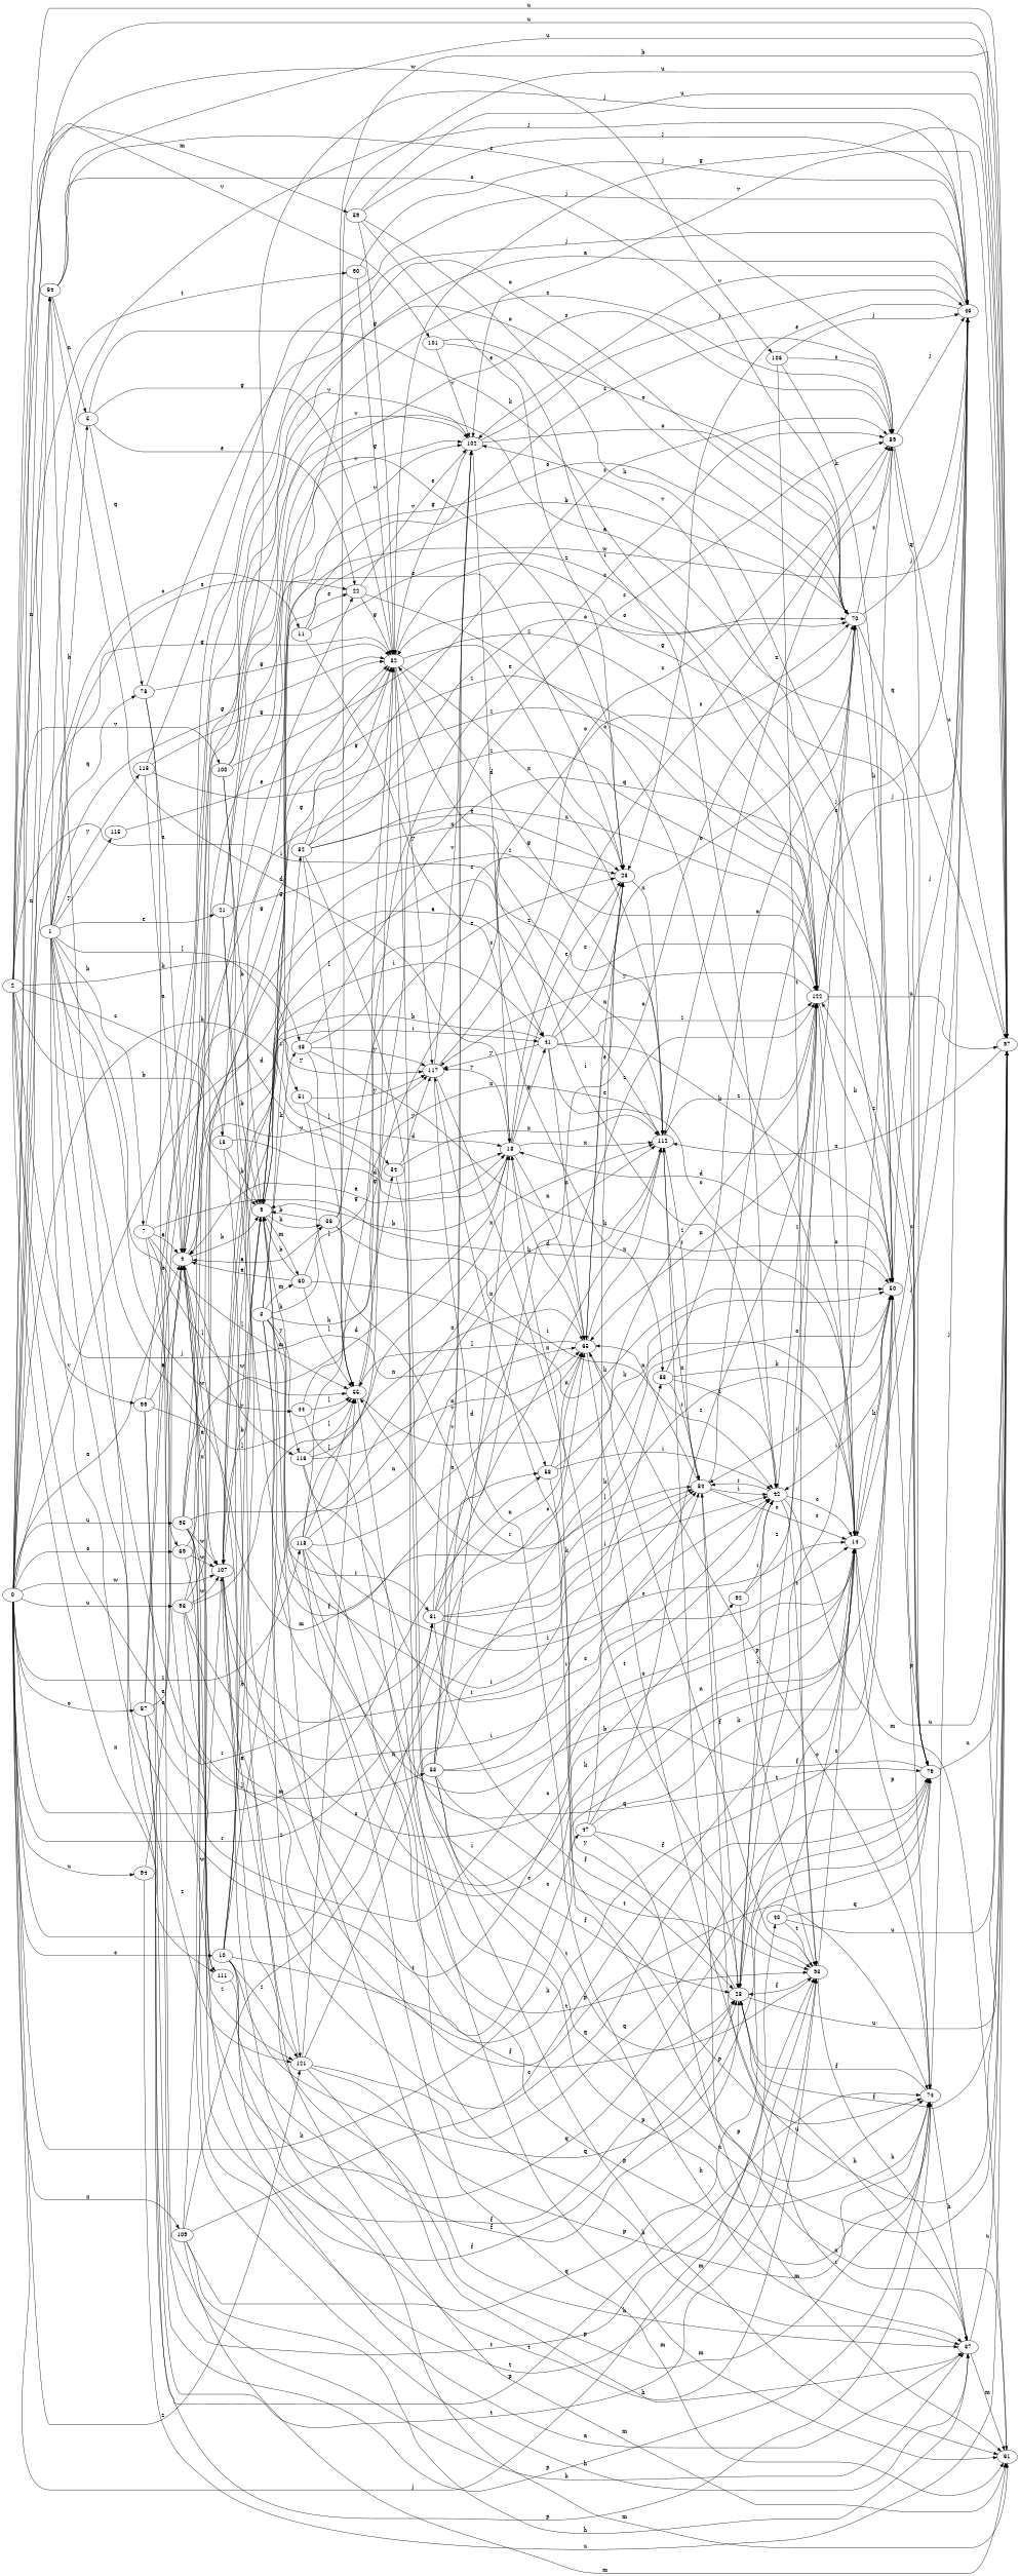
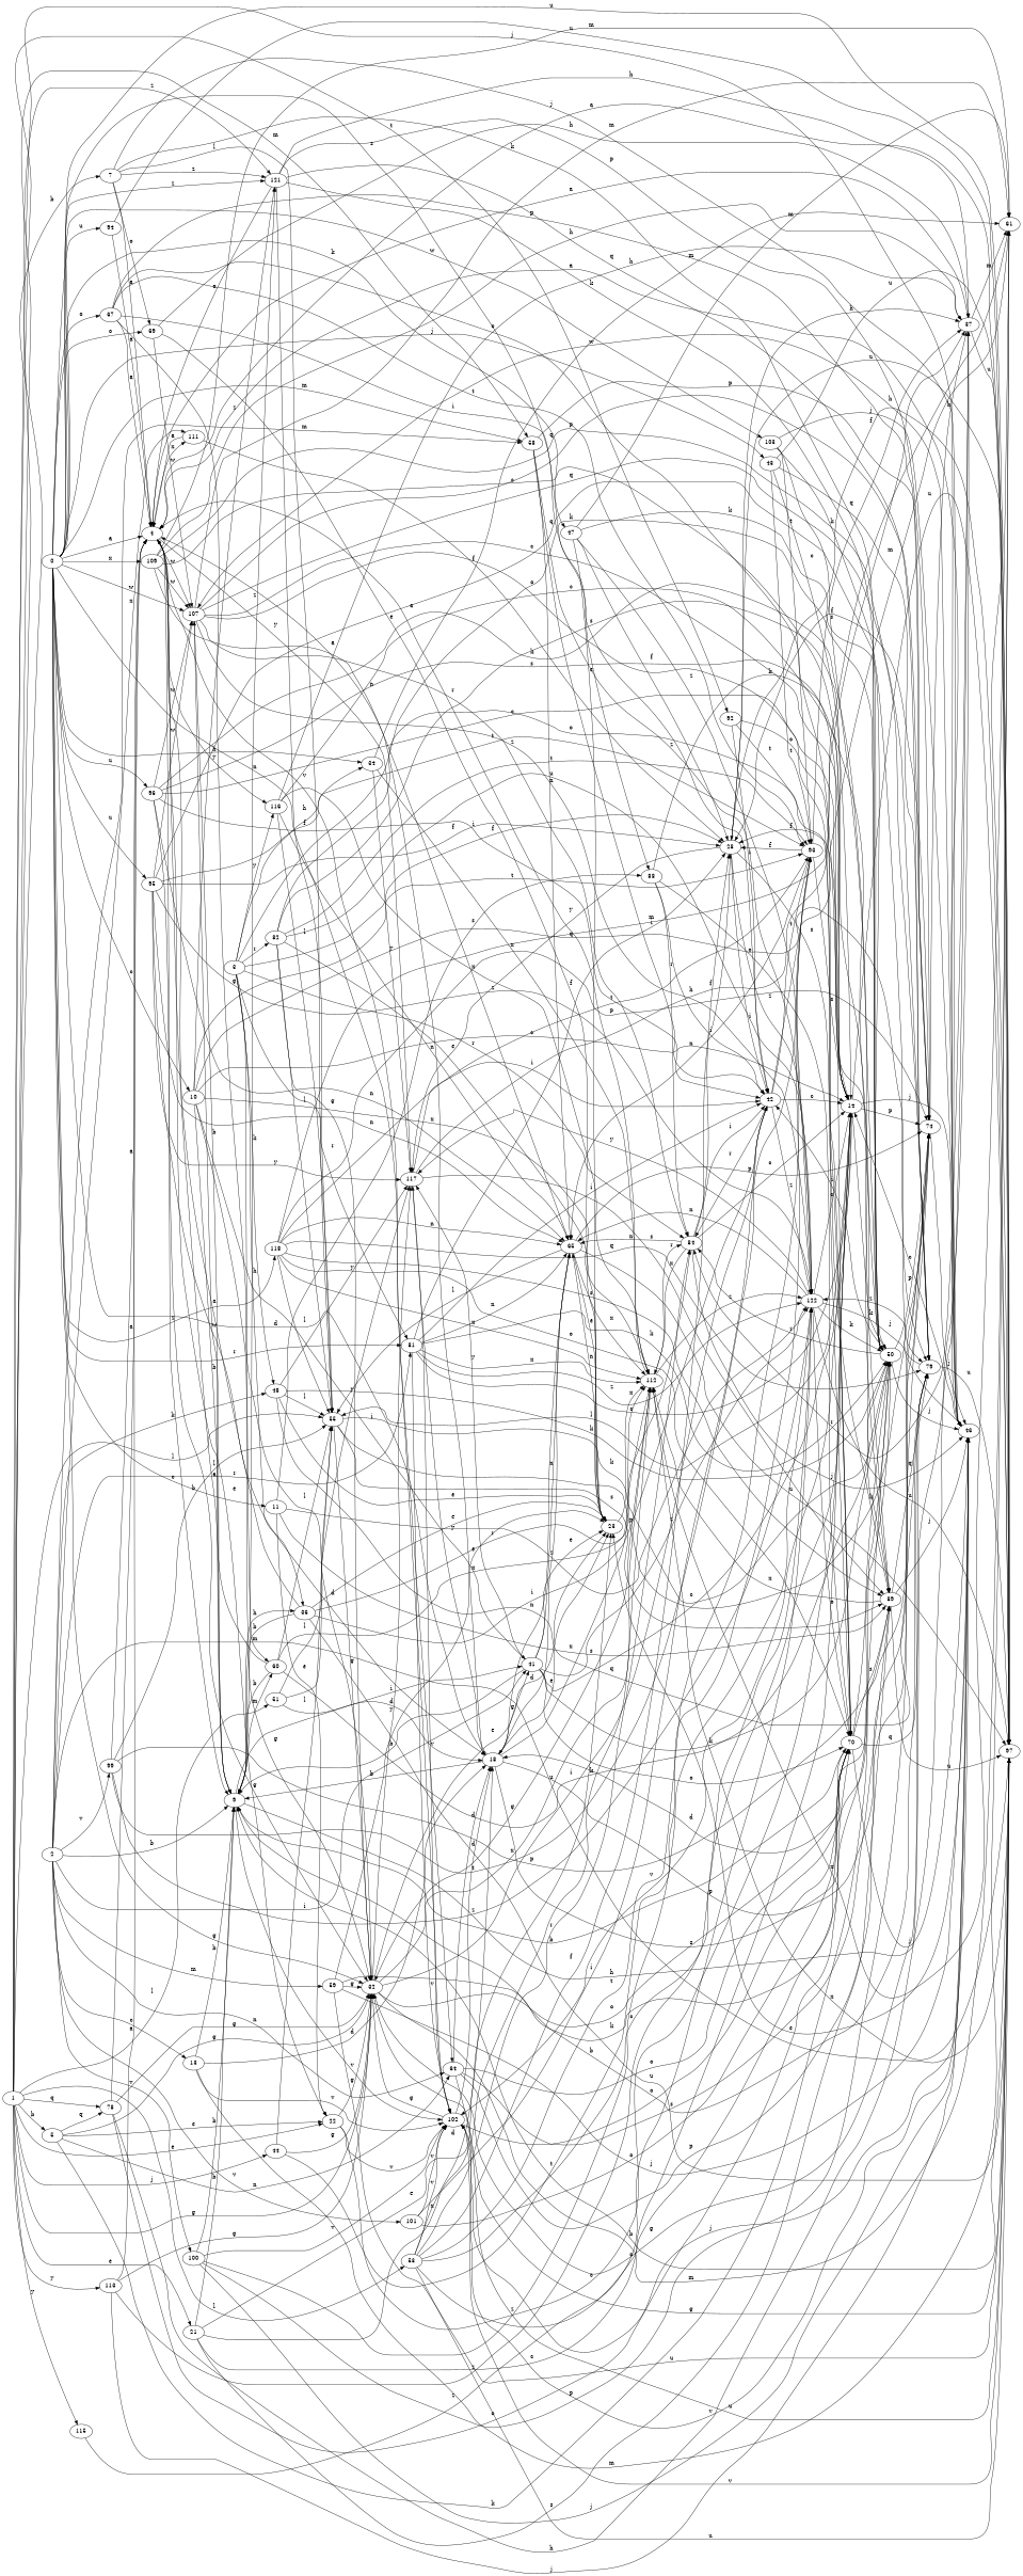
  strict digraph {
    rankdir=LR
    0
    4
    10
    11
    18
    32
    34
    43
    47
    58
    64
    67
    69
    81
    88
-   90
    94
    95
    96
    97
    103
    107
    109
    118
    121
    22
    9
    111
    116
    102
    117
    28
    41
    14
    79
    93
    112
    89
    122
    74
    23
    65
    37
    42
    61
    70
    50
    84
    46
    55
    1
    5
    7
    21
    44
    51
    53
    78
    92
    113
    115
    2
    13
    48
    59
    99
    100
    101
    36
    60
    3
    82
    0 -> 4 [label=a]
    0 -> 10 [label=c]
    0 -> 11 [label=c]
    0 -> 18 [label=d]
    0 -> 32 [label=g]
    0 -> 34 [label=h]
    0 -> 43 [label=j]
    0 -> 47 [label=k]
    0 -> 58 [label=m]
    0 -> 64 [label=n]
    0 -> 67 [label=o]
    0 -> 69 [label=o]
    0 -> 81 [label=r]
    0 -> 88 [label=s]
-   0 -> 90 [label=t]
    0 -> 94 [label=u]
    0 -> 95 [label=u]
    0 -> 96 [label=u]
    0 -> 97 [label=u]
    0 -> 103 [label=w]
    0 -> 107 [label=w]
    0 -> 109 [label=x]
    0 -> 118 [label=z]
    0 -> 121 [label=z]
    4 -> 107 [label=w]
    4 -> 22 [label=e]
    4 -> 9 [label=b]
    4 -> 111 [label=x]
    4 -> 116 [label=y]
    4 -> 102 [label=v]
    4 -> 117 [label=y]
    10 -> 32 [label=g]
    10 -> 121 [label=z]
    10 -> 9 [label=b]
-   10 -> 28 [label=f]
    10 -> 41 [label=i]
    10 -> 14 [label=c]
    10 -> 79 [label=q]
    10 -> 93 [label=t]
    10 -> 112 [label=x]
    11 -> 88 [label=s]
    11 -> 22 [label=e]
    11 -> 89 [label=s]
    11 -> 122 [label=z]
    18 -> 4 [label=a]
    18 -> 9 [label=b]
    18 -> 117 [label=y]
    18 -> 41 [label=g]
    18 -> 112 [label=x]
    18 -> 89 [label=s]
    18 -> 74 [label=p]
    18 -> 23 [label=e]
    18 -> 65 [label=n]
    32 -> 117 [label=y]
    32 -> 112 [label=x]
    32 -> 23 [label=e]
    32 -> 42 [label=i]
    32 -> 61 [label=m]
    32 -> 70 [label=o]
    34 -> 117 [label=y]
    34 -> 112 [label=x]
    34 -> 61 [label=m]
    43 -> 97 [label=u]
    43 -> 14 [label=c]
    43 -> 79 [label=q]
    43 -> 93 [label=t]
    47 -> 28 [label=f]
    47 -> 122 [label=z]
    47 -> 23 [label=e]
    47 -> 61 [label=m]
    47 -> 50 [label=k]
    58 -> 122 [label=z]
    58 -> 74 [label=p]
    58 -> 65 [label=n]
    58 -> 42 [label=i]
    64 -> 18 [label=d]
    64 -> 97 [label=u]
    64 -> 89 [label=s]
    64 -> 74 [label=p]
    64 -> 70 [label=o]
    67 -> 4 [label=a]
    67 -> 32 [label=g]
    67 -> 93 [label=t]
    67 -> 74 [label=p]
    67 -> 42 [label=i]
    67 -> 70 [label=o]
    69 -> 107 [label=w]
    69 -> 23 [label=e]
    69 -> 37 [label=h]
    81 -> 102 [label=v]
    81 -> 28 [label=f]
    81 -> 14 [label=c]
    81 -> 112 [label=x]
    81 -> 122 [label=z]
    81 -> 65 [label=n]
    81 -> 42 [label=i]
-   81 -> 84 [label=k]
+   81 -> 50 [label=k]
    88 -> 42 [label=i]
    88 -> 70 [label=o]
    88 -> 50 [label=k]
    88 -> 84 [label=r]
-   90 -> 32 [label=g]
-   90 -> 46 [label=j]
    94 -> 4 [label=a]
    94 -> 97 [label=u]
    95 -> 18 [label=d]
    95 -> 107 [label=w]
    95 -> 117 [label=y]
    95 -> 28 [label=f]
    95 -> 79 [label=q]
    95 -> 93 [label=t]
    95 -> 122 [label=z]
    95 -> 65 [label=n]
    96 -> 32 [label=g]
    96 -> 107 [label=w]
    96 -> 14 [label=c]
    96 -> 89 [label=s]
    96 -> 65 [label=n]
    96 -> 42 [label=i]
    96 -> 50 [label=k]
    97 -> 4 [label=a]
    97 -> 32 [label=g]
    97 -> 9 [label=b]
    97 -> 102 [label=v]
    97 -> 28 [label=f]
    97 -> 112 [label=x]
    103 -> 93 [label=t]
    103 -> 89 [label=s]
    103 -> 50 [label=k]
    103 -> 46 [label=j]
    107 -> 9 [label=b]
    107 -> 14 [label=c]
    107 -> 79 [label=q]
    107 -> 122 [label=z]
    107 -> 74 [label=p]
    107 -> 61 [label=m]
    107 -> 70 [label=o]
    107 -> 84 [label=r]
    109 -> 107 [label=w]
    109 -> 14 [label=c]
    109 -> 79 [label=q]
    109 -> 65 [label=n]
    109 -> 37 [label=h]
    109 -> 61 [label=m]
    118 -> 79 [label=q]
    118 -> 112 [label=x]
    118 -> 89 [label=s]
    118 -> 74 [label=p]
    118 -> 65 [label=n]
    118 -> 42 [label=i]
    118 -> 61 [label=m]
    118 -> 70 [label=o]
    118 -> 55 [label=l]
    121 -> 4 [label=a]
    121 -> 79 [label=q]
    121 -> 74 [label=p]
    121 -> 37 [label=h]
    121 -> 50 [label=k]
    121 -> 55 [label=f]
    22 -> 32 [label=g]
    22 -> 102 [label=v]
    22 -> 14 [label=c]
    9 -> 107 [label=w]
    9 -> 121 [label=z]
    9 -> 102 [label=v]
    9 -> 41 [label=i]
    9 -> 37 [label=h]
    9 -> 36 [label=h]
    9 -> 60 [label=m]
    111 -> 4 [label=a]
    111 -> 28 [label=f]
    116 -> 14 [label=c]
    116 -> 112 [label=x]
    116 -> 65 [label=n]
    116 -> 37 [label=h]
    116 -> 55 [label=l]
    102 -> 18 [label=d]
    102 -> 32 [label=g]
    102 -> 70 [label=o]
    102 -> 46 [label=j]
    117 -> 102 [label=v]
    117 -> 93 [label=t]
    117 -> 89 [label=s]
    117 -> 37 [label=h]
    28 -> 97 [label=u]
    28 -> 117 [label=y]
    28 -> 89 [label=s]
    28 -> 122 [label=z]
    28 -> 37 [label=h]
    28 -> 42 [label=i]
    41 -> 9 [label=b]
    41 -> 117 [label=y]
    41 -> 14 [label=c]
    41 -> 122 [label=z]
    41 -> 23 [label=e]
    41 -> 65 [label=n]
    41 -> 70 [label=o]
    41 -> 50 [label=k]
    14 -> 97 [label=u]
    14 -> 102 [label=v]
    14 -> 28 [label=f]
    14 -> 74 [label=p]
    14 -> 50 [label=k]
    14 -> 46 [label=j]
    14 -> 55 [label=l]
    79 -> 32 [label=g]
    79 -> 97 [label=u]
    79 -> 9 [label=b]
    79 -> 122 [label=z]
    93 -> 28 [label=f]
    93 -> 14 [label=c]
    93 -> 65 [label=n]
    93 -> 37 [label=h]
    112 -> 4 [label=a]
    112 -> 32 [label=g]
    112 -> 122 [label=z]
    112 -> 84 [label=r]
    89 -> 97 [label=u]
    89 -> 79 [label=q]
    89 -> 112 [label=x]
    89 -> 46 [label=j]
    122 -> 97 [label=u]
    122 -> 117 [label=y]
    122 -> 14 [label=c]
    122 -> 65 [label=n]
    122 -> 70 [label=o]
    122 -> 50 [label=k]
    122 -> 46 [label=j]
    74 -> 28 [label=f]
    74 -> 37 [label=h]
    74 -> 46 [label=j]
    23 -> 112 [label=x]
    23 -> 65 [label=n]
    65 -> 18 [label=d]
    65 -> 97 [label=u]
    65 -> 112 [label=x]
    65 -> 74 [label=p]
    65 -> 23 [label=e]
    65 -> 55 [label=l]
    37 -> 4 [label=a]
    37 -> 97 [label=u]
    37 -> 61 [label=m]
    37 -> 84 [label=r]
    42 -> 14 [label=c]
    42 -> 93 [label=t]
    42 -> 122 [label=z]
    42 -> 61 [label=m]
    42 -> 84 [label=r]
    61 -> 112 [label=x]
    70 -> 9 [label=b]
    70 -> 79 [label=q]
    70 -> 89 [label=s]
    70 -> 50 [label=k]
    70 -> 46 [label=j]
    50 -> 18 [label=d]
    50 -> 74 [label=p]
    50 -> 42 [label=i]
    50 -> 84 [label=r]
    50 -> 46 [label=j]
    84 -> 28 [label=f]
    84 -> 14 [label=c]
    84 -> 112 [label=x]
    84 -> 65 [label=n]
    84 -> 42 [label=i]
    84 -> 46 [label=j]
    46 -> 4 [label=a]
    46 -> 107 [label=w]
    46 -> 102 [label=v]
    46 -> 14 [label=c]
    46 -> 23 [label=e]
    55 -> 32 [label=g]
    55 -> 89 [label=s]
    55 -> 74 [label=p]
    55 -> 50 [label=k]
    1 -> 32 [label=g]
    1 -> 58 [label=m]
    1 -> 121 [label=z]
    1 -> 22 [label=e]
    1 -> 46 [label=j]
    1 -> 55 [label=l]
    1 -> 5 [label=b]
    1 -> 7 [label=b]
    1 -> 21 [label=e]
    1 -> 44 [label=j]
    1 -> 51 [label=l]
    1 -> 53 [label=l]
    1 -> 78 [label=q]
    1 -> 92 [label=t]
    1 -> 113 [label=y]
    1 -> 115 [label=y]
    5 -> 32 [label=g]
-   64 -> 5 [label=n]
+   5 -> 64 [label=n]
    5 -> 22 [label=e]
    5 -> 50 [label=k]
    5 -> 78 [label=q]
    7 -> 4 [label=a]
    7 -> 69 [label=o]
    7 -> 121 [label=z]
    7 -> 50 [label=k]
    7 -> 46 [label=j]
    7 -> 55 [label=l]
    21 -> 9 [label=b]
    21 -> 14 [label=c]
    21 -> 112 [label=x]
    21 -> 89 [label=s]
    21 -> 23 [label=e]
    44 -> 32 [label=g]
    44 -> 93 [label=t]
    44 -> 55 [label=l]
    51 -> 18 [label=d]
    51 -> 117 [label=y]
    51 -> 55 [label=l]
    53 -> 18 [label=d]
    53 -> 97 [label=u]
    53 -> 102 [label=v]
    53 -> 28 [label=f]
    53 -> 14 [label=c]
    53 -> 93 [label=t]
    53 -> 70 [label=o]
    53 -> 84 [label=r]
    78 -> 4 [label=a]
    78 -> 32 [label=g]
    78 -> 37 [label=h]
    78 -> 70 [label=o]
    92 -> 93 [label=t]
    92 -> 42 [label=i]
    92 -> 70 [label=o]
    113 -> 4 [label=a]
    113 -> 32 [label=g]
    113 -> 122 [label=z]
    113 -> 46 [label=j]
    115 -> 122 [label=z]
    2 -> 58 [label=m]
    2 -> 64 [label=n]
    2 -> 81 [label=r]
    2 -> 97 [label=u]
    2 -> 9 [label=b]
    2 -> 111 [label=x]
    2 -> 41 [label=i]
    2 -> 13 [label=c]
    2 -> 48 [label=k]
    2 -> 59 [label=m]
    2 -> 99 [label=v]
    2 -> 100 [label=v]
    2 -> 101 [label=v]
    13 -> 18 [label=d]
    13 -> 9 [label=b]
    13 -> 102 [label=v]
    13 -> 61 [label=m]
    48 -> 117 [label=y]
    48 -> 79 [label=q]
    48 -> 23 [label=e]
    48 -> 50 [label=k]
    48 -> 55 [label=l]
    59 -> 32 [label=g]
    59 -> 97 [label=u]
    59 -> 23 [label=e]
    59 -> 50 [label=k]
    59 -> 46 [label=j]
    99 -> 4 [label=a]
    99 -> 93 [label=t]
    99 -> 122 [label=z]
    99 -> 74 [label=p]
    99 -> 55 [label=l]
    100 -> 9 [label=b]
    100 -> 102 [label=v]
    100 -> 122 [label=z]
    100 -> 74 [label=p]
    100 -> 46 [label=j]
    101 -> 102 [label=v]
    101 -> 42 [label=i]
    101 -> 70 [label=o]
    36 -> 4 [label=a]
    36 -> 97 [label=u]
    36 -> 9 [label=b]
    36 -> 23 [label=e]
    36 -> 42 [label=i]
    36 -> 84 [label=r]
    60 -> 4 [label=a]
    60 -> 9 [label=b]
    60 -> 112 [label=x]
    60 -> 50 [label=k]
    60 -> 55 [label=l]
    3 -> 34 [label=h]
    3 -> 81 [label=r]
    3 -> 116 [label=y]
    3 -> 28 [label=f]
    3 -> 50 [label=k]
    3 -> 84 [label=r]
    3 -> 48 [label=k]
    3 -> 36 [label=h]
    3 -> 60 [label=m]
    3 -> 82 [label=r]
    82 -> 32 [label=g]
    82 -> 93 [label=t]
    82 -> 89 [label=s]
    82 -> 122 [label=u]
    82 -> 23 [label=e]
    82 -> 70 [label=o]
    82 -> 55 [label=l]
  }
